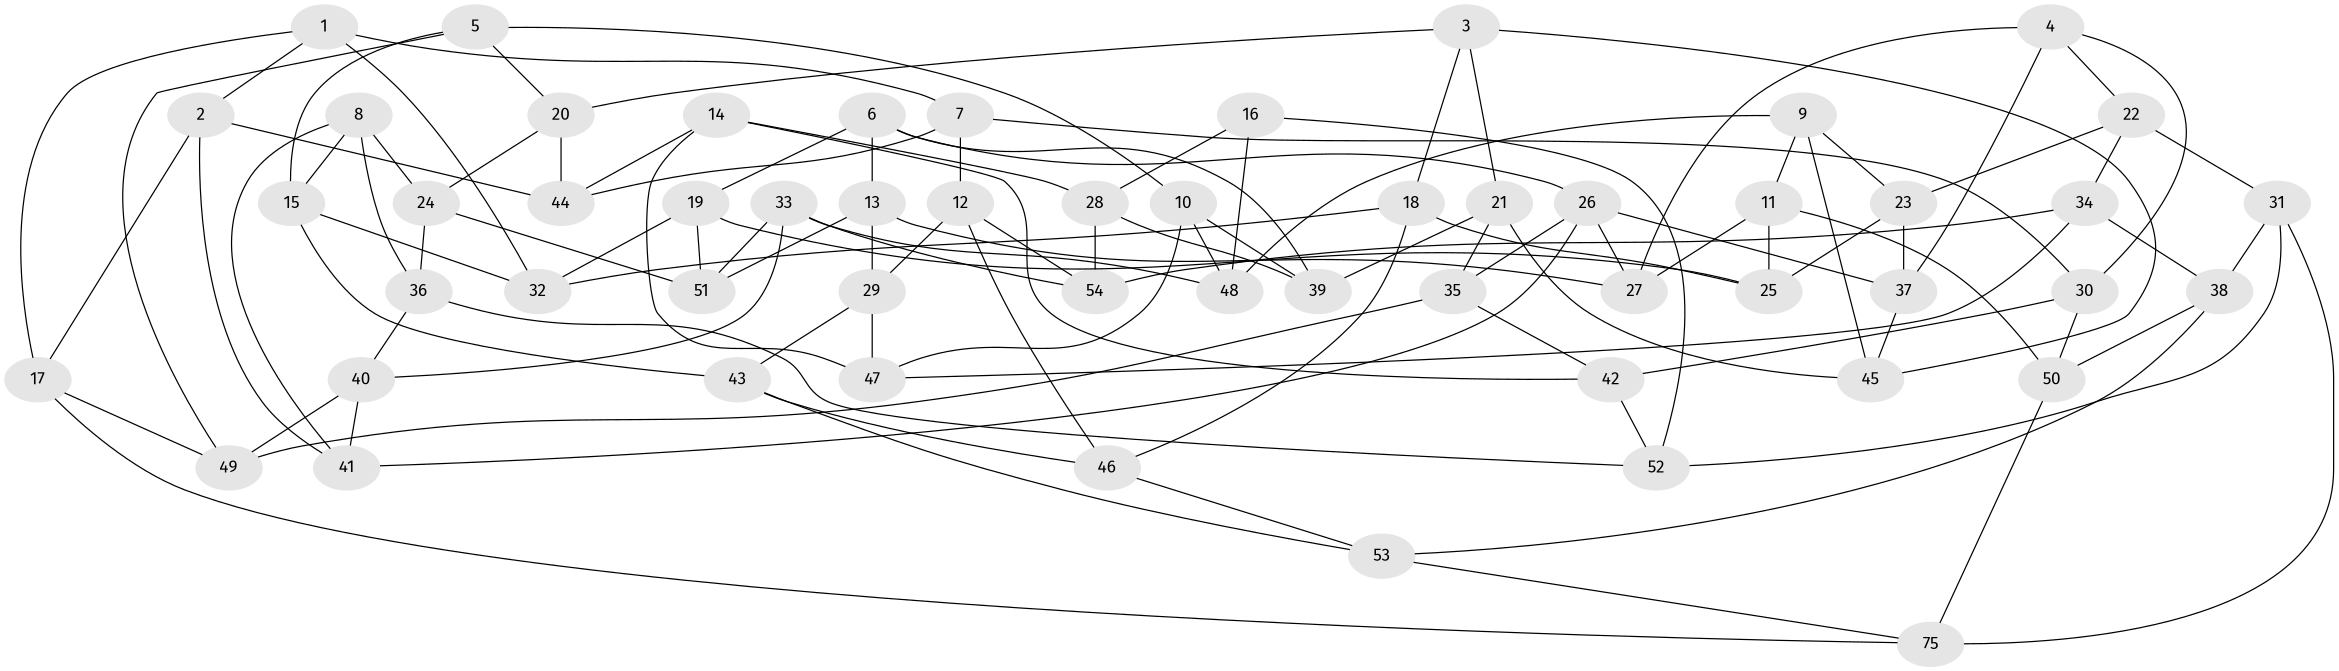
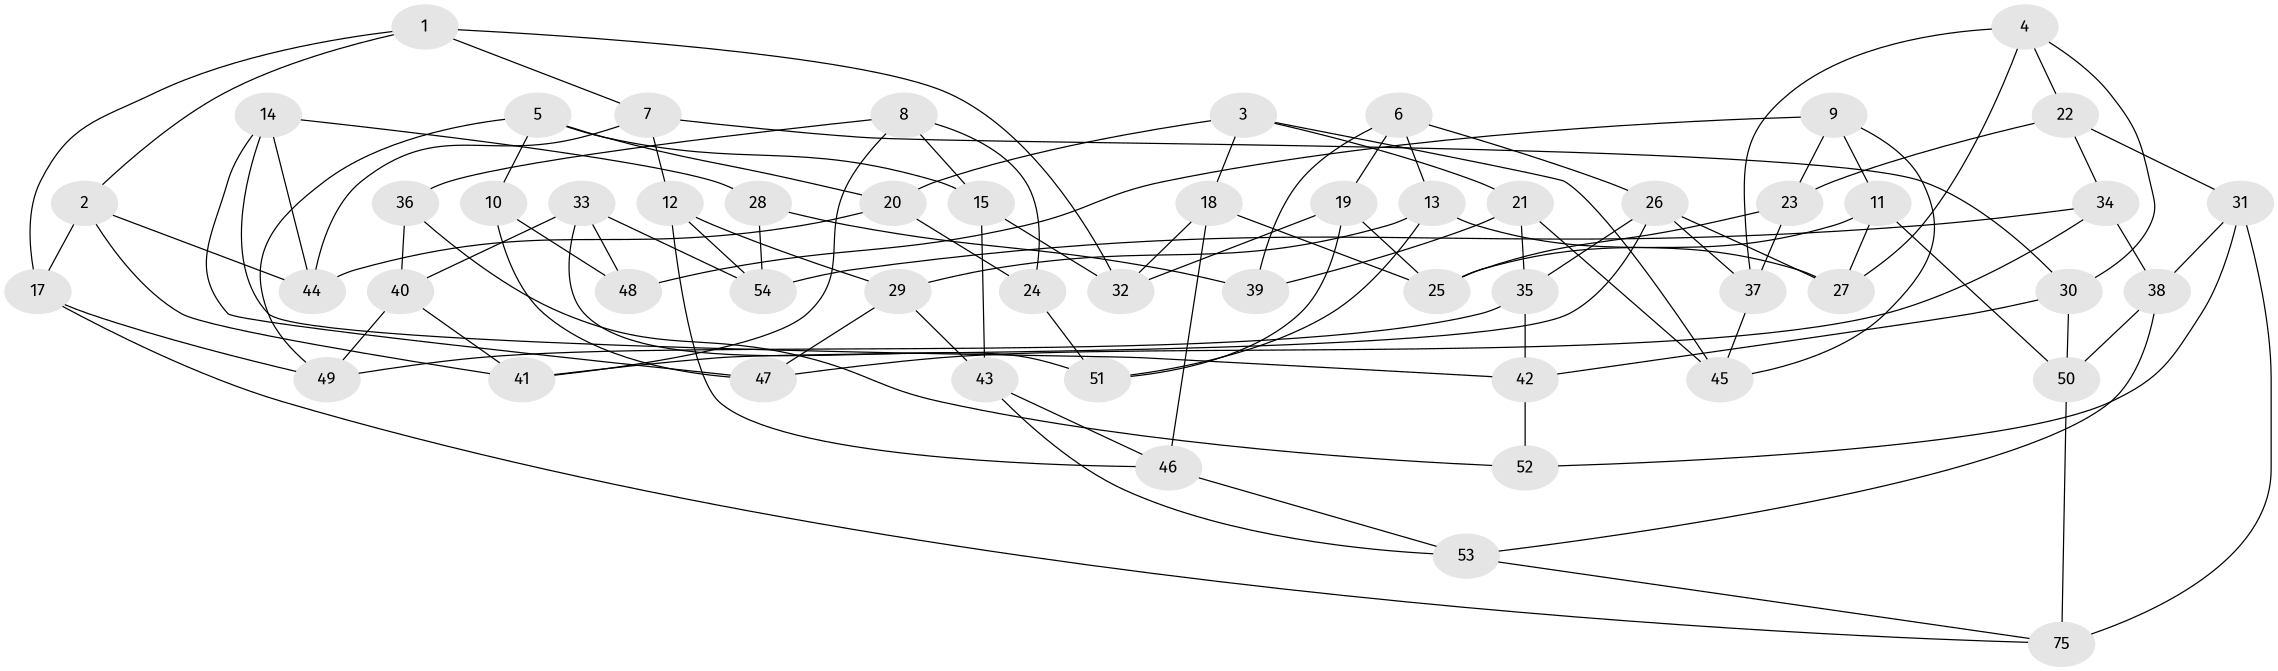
  graph {
    fontname="Fira Sans"
    node [color=gray90 fontname="Fira Sans" style=filled]
    edge [fontname="Fira Sans"]
    1
    2
    7
    17
    32
    41
    44
    30
    12
    49
    n11 [label=75]
    3
    18
    20
    21
    45
    25
    46
    24
    39
    35
    4
    22
    27
    37
    23
    31
    34
    50
    42
    5
    10
    15
    48
    47
    43
    6
    13
    19
    26
    29
    51
    54
    8
    36
    52
    40
    9
    11
    53
    14
    28
-   16
    38
    33
    1 -- 2
    1 -- 7
    1 -- 17
    1 -- 32
    2 -- 17
    2 -- 41
    2 -- 44
    7 -- 44
    7 -- 30
    7 -- 12
    17 -- 49
    17 -- n11
    30 -- 50
    30 -- 42
    12 -- 46
    12 -- 29
    12 -- 54
    3 -- 18
    3 -- 20
    3 -- 21
    3 -- 45
    18 -- 32
    18 -- 25
    18 -- 46
    20 -- 44
    20 -- 24
    21 -- 45
    21 -- 39
    21 -- 35
    46 -- 53
    24 -- 51
-   24 -- 36
    35 -- 49
    35 -- 42
    4 -- 30
    4 -- 22
    4 -- 27
    4 -- 37
    22 -- 23
    22 -- 31
    22 -- 34
    37 -- 45
    23 -- 25
    23 -- 37
    31 -- n11
    31 -- 52
    31 -- 38
    34 -- 47
    34 -- 54
    34 -- 38
    50 -- n11
    42 -- 52
    5 -- 49
    5 -- 20
    5 -- 10
    5 -- 15
-   10 -- 39
    10 -- 48
    10 -- 47
    15 -- 32
    15 -- 43
    43 -- 46
    43 -- 53
    6 -- 39
    6 -- 13
    6 -- 19
    6 -- 26
    13 -- 27
    13 -- 29
    13 -- 51
    19 -- 32
    19 -- 25
    19 -- 51
    26 -- 41
    26 -- 35
    26 -- 27
    26 -- 37
    29 -- 47
    29 -- 43
    8 -- 41
    8 -- 24
    8 -- 15
    8 -- 36
    36 -- 52
    36 -- 40
    40 -- 41
    40 -- 49
    9 -- 45
    9 -- 23
    9 -- 48
    9 -- 11
    11 -- 25
    11 -- 27
    11 -- 50
    53 -- n11
    14 -- 44
    14 -- 42
    14 -- 47
    14 -- 28
    28 -- 39
    28 -- 54
-   16 -- 48
-   16 -- 52
-   16 -- 28
    38 -- 50
    38 -- 53
    33 -- 48
    33 -- 51
    33 -- 54
    33 -- 40
  }
